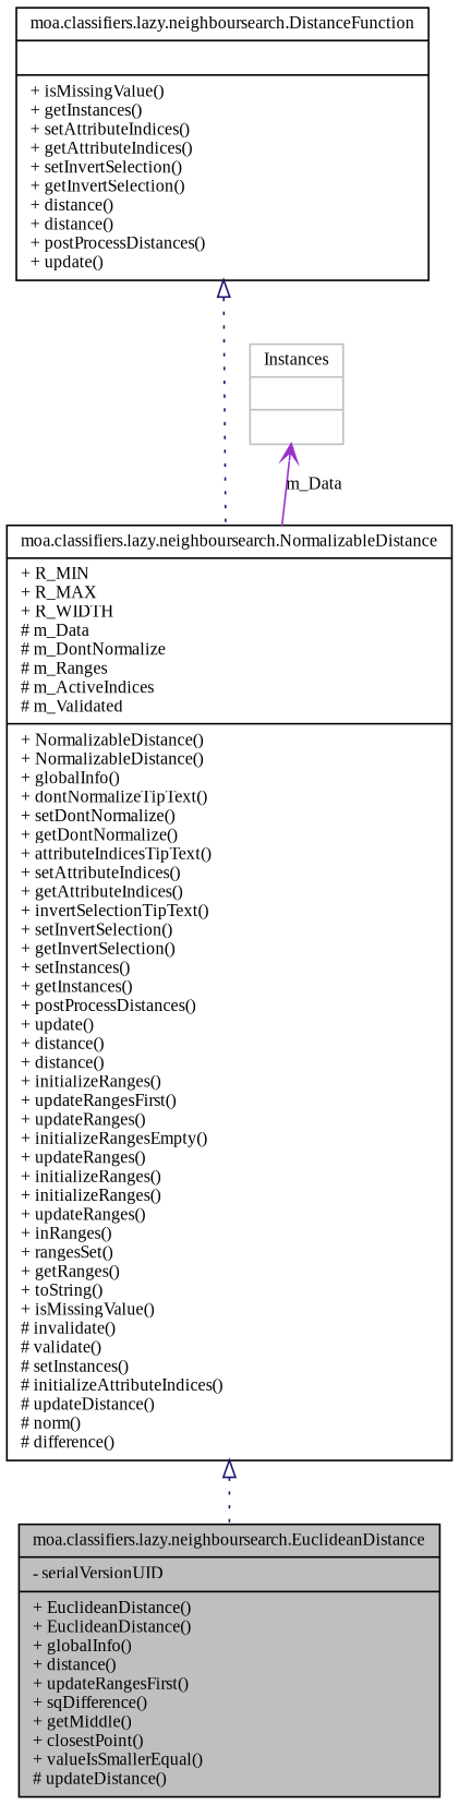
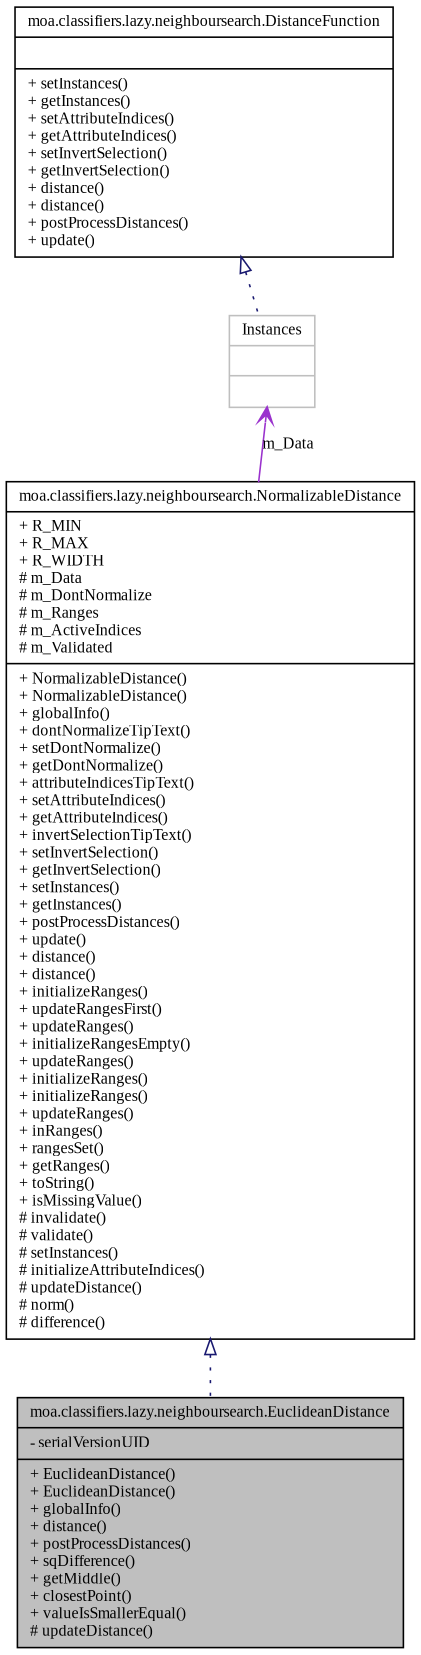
  digraph {
    fontname="Liberation Serif"
    node [color=black fillcolor=white fontname="Liberation Serif" fontsize=10 shape=record style=filled]
    edge [arrowtail=empty color=midnightblue dir=back fontname="Liberation Serif" fontsize=10 labelfontname=Helvetica labelfontsize=10 style=dotted]
-   n1 [fillcolor=grey75 fontcolor=black height=0.2 label="{moa.classifiers.lazy.neighboursearch.EuclideanDistance\n|- serialVersionUID\l|+ EuclideanDistance()\l+ EuclideanDistance()\l+ globalInfo()\l+ distance()\l+ updateRangesFirst()\l+ sqDifference()\l+ getMiddle()\l+ closestPoint()\l+ valueIsSmallerEqual()\l# updateDistance()\l}" width=0.4]
+   n1 [fillcolor=grey75 fontcolor=black height=0.2 label="{moa.classifiers.lazy.neighboursearch.EuclideanDistance\n|- serialVersionUID\l|+ EuclideanDistance()\l+ EuclideanDistance()\l+ globalInfo()\l+ distance()\l+ postProcessDistances()\l+ sqDifference()\l+ getMiddle()\l+ closestPoint()\l+ valueIsSmallerEqual()\l# updateDistance()\l}" width=0.4]
    n2 [height=0.2 label="{moa.classifiers.lazy.neighboursearch.NormalizableDistance\n|+ R_MIN\l+ R_MAX\l+ R_WIDTH\l# m_Data\l# m_DontNormalize\l# m_Ranges\l# m_ActiveIndices\l# m_Validated\l|+ NormalizableDistance()\l+ NormalizableDistance()\l+ globalInfo()\l+ dontNormalizeTipText()\l+ setDontNormalize()\l+ getDontNormalize()\l+ attributeIndicesTipText()\l+ setAttributeIndices()\l+ getAttributeIndices()\l+ invertSelectionTipText()\l+ setInvertSelection()\l+ getInvertSelection()\l+ setInstances()\l+ getInstances()\l+ postProcessDistances()\l+ update()\l+ distance()\l+ distance()\l+ initializeRanges()\l+ updateRangesFirst()\l+ updateRanges()\l+ initializeRangesEmpty()\l+ updateRanges()\l+ initializeRanges()\l+ initializeRanges()\l+ updateRanges()\l+ inRanges()\l+ rangesSet()\l+ getRanges()\l+ toString()\l+ isMissingValue()\l# invalidate()\l# validate()\l# setInstances()\l# initializeAttributeIndices()\l# updateDistance()\l# norm()\l# difference()\l}" width=0.4]
-   n3 [height=0.2 label="{moa.classifiers.lazy.neighboursearch.DistanceFunction\n||+ isMissingValue()\l+ getInstances()\l+ setAttributeIndices()\l+ getAttributeIndices()\l+ setInvertSelection()\l+ getInvertSelection()\l+ distance()\l+ distance()\l+ postProcessDistances()\l+ update()\l}" width=0.4]
+   n3 [height=0.2 label="{moa.classifiers.lazy.neighboursearch.DistanceFunction\n||+ setInstances()\l+ getInstances()\l+ setAttributeIndices()\l+ getAttributeIndices()\l+ setInvertSelection()\l+ getInvertSelection()\l+ distance()\l+ distance()\l+ postProcessDistances()\l+ update()\l}" width=0.4]
    n4 [color=grey75 height=0.2 label="{Instances\n||}" width=0.4]
    n2 -> n1
-   n3 -> n2
+   n3 -> n4
    n4 -> n2 [arrowtail=open color=darkorchid3 label=m_Data style=solid]
  }
